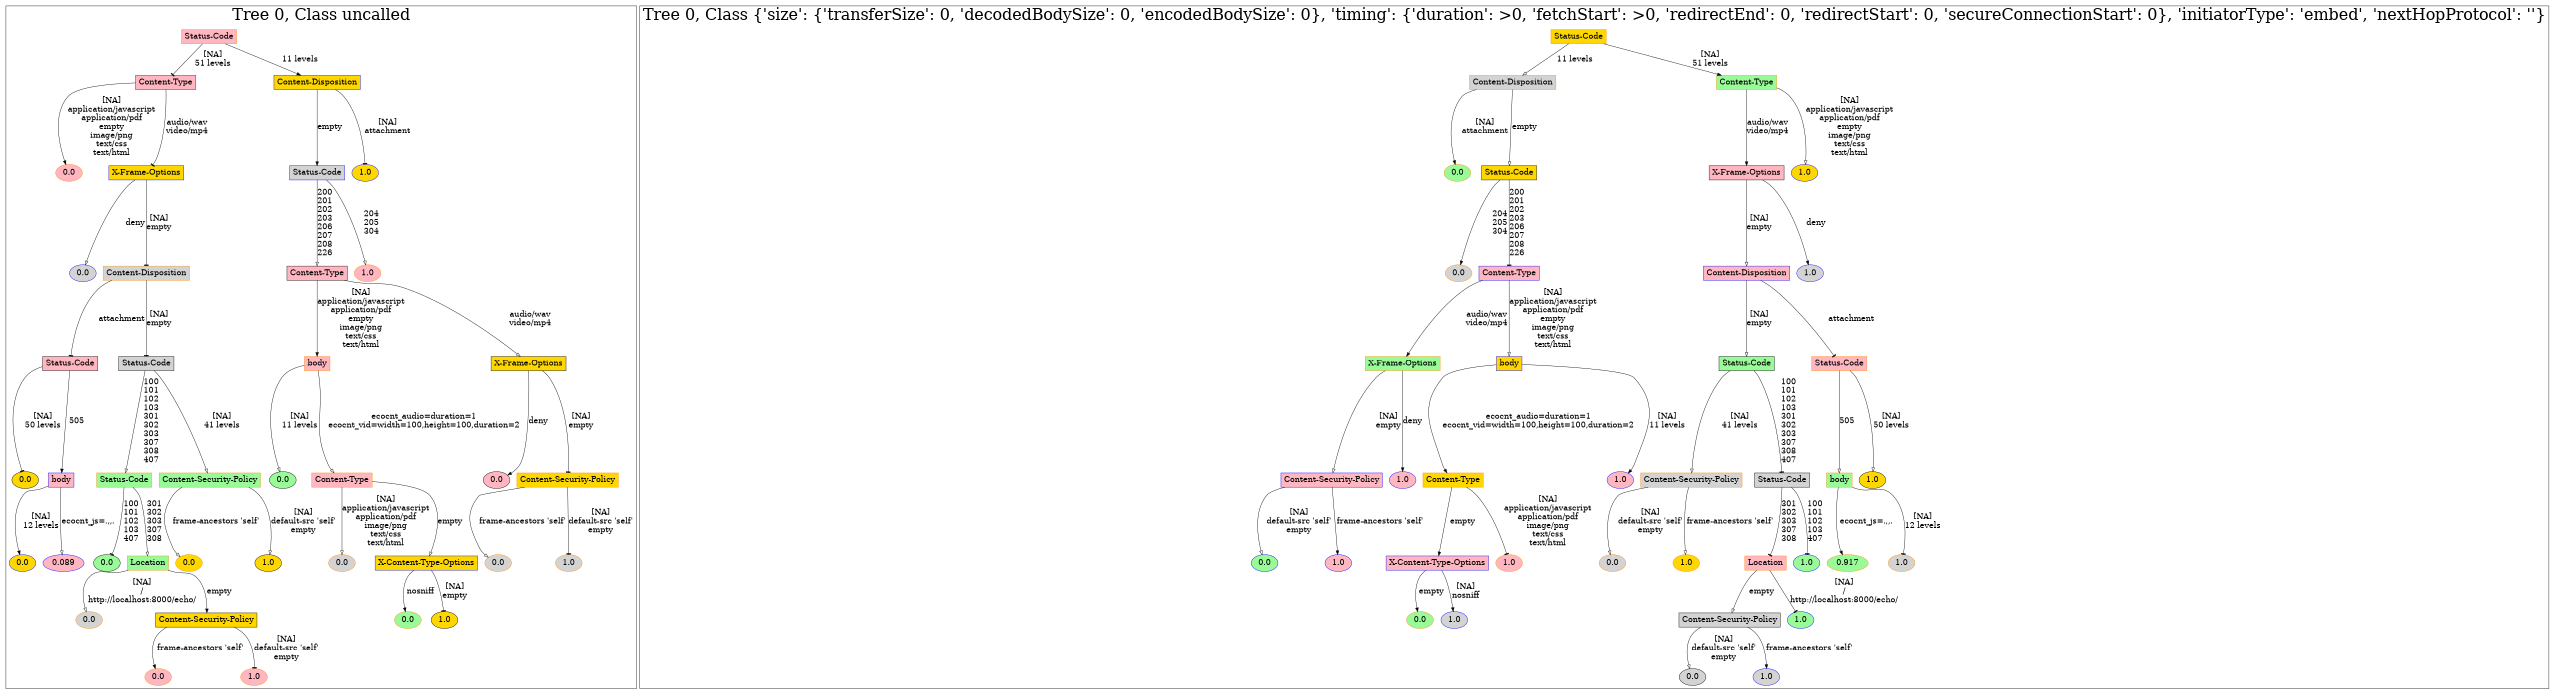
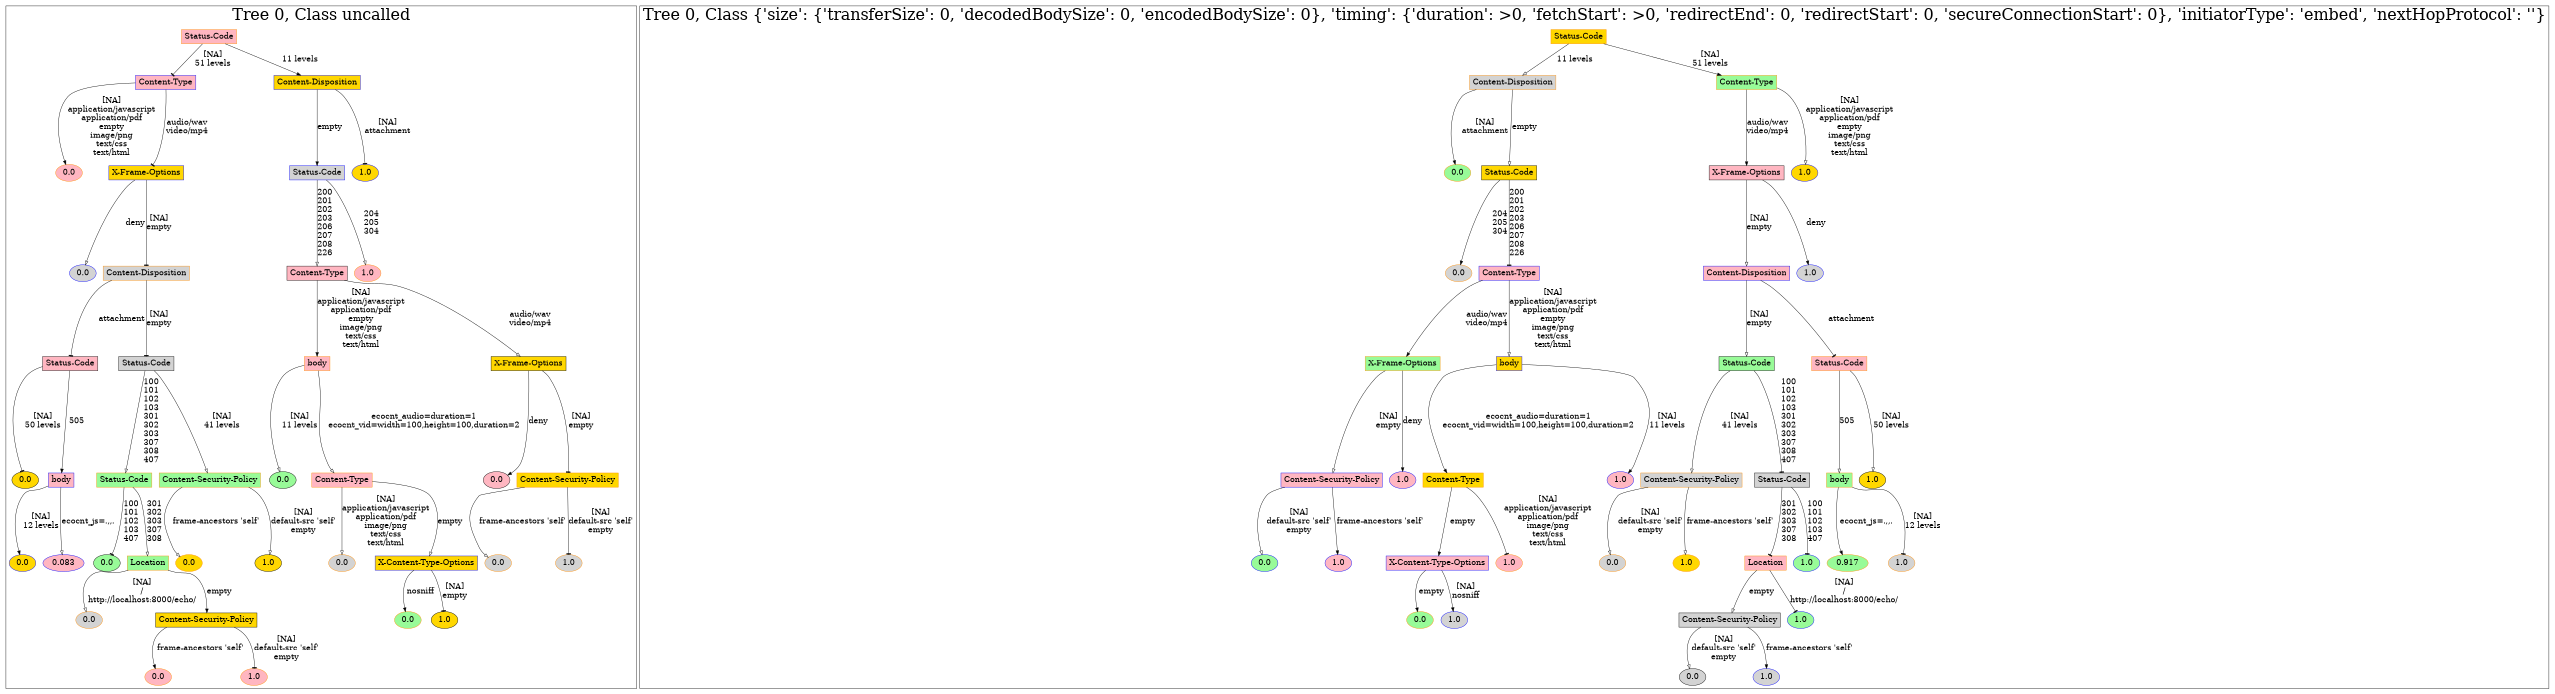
  digraph {
    node [fontsize=20 style=filled fillcolor=lightpink color=darkorange]
    edge [fontsize=20 arrowhead=onormal]
    n1 [label="Status-Code" shape=box]
    n2 [label="Content-Type" shape=box color=blue]
    n3 [label="Content-Disposition" shape=box fillcolor=gold color=blue]
    n4 [label=0.0]
    n5 [label="X-Frame-Options" shape=box fillcolor=gold color=blue]
    n6 [label="Status-Code" shape=box fillcolor=lightgrey color=blue]
    n7 [label=1.0 fillcolor=gold color=blue]
    n8 [label=0.0 fillcolor=lightgrey color=blue]
    n9 [label="Content-Disposition" shape=box fillcolor=lightgrey]
    n10 [label="Content-Type" shape=box color=black]
    n11 [label=1.0]
    n12 [label="Status-Code" shape=box color=black]
    n13 [label="Status-Code" shape=box fillcolor=lightgrey color=black]
    n14 [label=body shape=box]
    n15 [label="X-Frame-Options" shape=box fillcolor=gold color=black]
    n16 [label=0.0 fillcolor=gold color=black]
    n17 [label=body shape=box color=blue]
    n18 [label="Status-Code" shape=box fillcolor=palegreen]
    n19 [label="Content-Security-Policy" shape=box fillcolor=palegreen]
    n20 [label=0.0 fillcolor=palegreen color=black]
    n21 [label="Content-Type" shape=box]
    n22 [label=0.0 color=black]
    n23 [label="Content-Security-Policy" shape=box fillcolor=gold]
    n24 [label=0.0 fillcolor=gold color=blue]
-   n25 [label=0.089 color=blue]
+   n25 [label=0.083 color=blue]
    n26 [label=0.0 fillcolor=palegreen color=black]
    n27 [label=Location shape=box fillcolor=palegreen]
    n28 [label=0.0 fillcolor=gold]
    n29 [label=1.0 fillcolor=gold color=black]
    n30 [label=0.0 fillcolor=lightgrey]
    n31 [label="X-Content-Type-Options" shape=box fillcolor=gold color=blue]
    n32 [label=0.0 fillcolor=lightgrey]
    n33 [label=1.0 fillcolor=lightgrey]
    n34 [label=0.0 fillcolor=lightgrey]
    n35 [label="Content-Security-Policy" shape=box fillcolor=gold color=black]
    n36 [label=0.0 fillcolor=palegreen]
    n37 [label=1.0 fillcolor=gold color=black]
    n38 [label=0.0]
    n39 [label=1.0]
    n40 [label="Status-Code" shape=box fillcolor=gold]
    n41 [label="Content-Disposition" shape=box fillcolor=lightgrey]
    n42 [label="Content-Type" shape=box fillcolor=palegreen]
    n43 [label=0.0 fillcolor=palegreen]
    n44 [label="Status-Code" shape=box fillcolor=gold color=black]
    n45 [label="X-Frame-Options" shape=box color=black]
    n46 [label=1.0 fillcolor=gold color=blue]
    n47 [label=0.0 fillcolor=lightgrey]
    n48 [label="Content-Type" shape=box color=blue]
    n49 [label="Content-Disposition" shape=box color=blue]
    n50 [label=1.0 fillcolor=lightgrey color=blue]
    n51 [label="X-Frame-Options" shape=box fillcolor=palegreen]
    n52 [label=body shape=box fillcolor=gold color=blue]
    n53 [label="Status-Code" shape=box fillcolor=palegreen color=black]
    n54 [label="Status-Code" shape=box]
    n55 [label="Content-Security-Policy" shape=box color=blue]
    n56 [label=1.0 color=blue]
    n57 [label="Content-Type" shape=box fillcolor=gold]
    n58 [label=1.0 color=blue]
    n59 [label="Content-Security-Policy" shape=box fillcolor=lightgrey]
    n60 [label="Status-Code" shape=box fillcolor=lightgrey color=black]
    n61 [label=body shape=box fillcolor=palegreen]
    n62 [label=1.0 fillcolor=gold color=black]
    n63 [label=0.0 fillcolor=palegreen color=blue]
    n64 [label=1.0 color=blue]
    n65 [label="X-Content-Type-Options" shape=box color=blue]
    n66 [label=1.0]
    n67 [label=0.0 fillcolor=lightgrey]
    n68 [label=1.0 fillcolor=gold]
    n69 [label=Location shape=box]
    n70 [label=1.0 fillcolor=palegreen color=blue]
    n71 [label=0.917 fillcolor=palegreen]
    n72 [label=1.0 fillcolor=lightgrey]
    n73 [label=0.0 fillcolor=palegreen]
    n74 [label=1.0 fillcolor=lightgrey color=blue]
    n75 [label="Content-Security-Policy" shape=box fillcolor=lightgrey color=black]
    n76 [label=1.0 fillcolor=palegreen color=blue]
    n77 [label=0.0 fillcolor=lightgrey color=black]
    n78 [label=1.0 fillcolor=lightgrey color=blue]
    subgraph cluster_1 {
      fontsize=40
      label="Tree 0, Class uncalled"
      subgraph sub_2 {
        fontsize=40
        label="Tree 0, Class uncalled"
        n1
      }
      subgraph sub_3 {
        fontsize=40
        label="Tree 0, Class uncalled"
        n2
        n3
      }
      subgraph sub_4 {
        fontsize=40
        label="Tree 0, Class uncalled"
        n4
        n5
        n6
        n7
      }
      subgraph sub_5 {
        fontsize=40
        label="Tree 0, Class uncalled"
        n8
        n9
        n10
        n11
      }
      subgraph sub_6 {
        fontsize=40
        label="Tree 0, Class uncalled"
        n12
        n13
        n14
        n15
      }
      subgraph sub_7 {
        fontsize=40
        label="Tree 0, Class uncalled"
        n16
        n17
        n18
        n19
        n20
        n21
        n22
        n23
      }
      subgraph sub_8 {
        fontsize=40
        label="Tree 0, Class uncalled"
        n24
        n25
        n26
        n27
        n28
        n29
        n30
        n31
        n32
        n33
      }
      subgraph sub_9 {
        fontsize=40
        label="Tree 0, Class uncalled"
        n34
        n35
        n36
        n37
      }
      subgraph sub_10 {
        fontsize=40
        label="Tree 0, Class uncalled"
        n38
        n39
      }
    }
    subgraph cluster_11 {
      fontsize=40
      label="Tree 0, Class {'size': {'transferSize': 0, 'decodedBodySize': 0, 'encodedBodySize': 0}, 'timing': {'duration': >0, 'fetchStart': >0, 'redirectEnd': 0, 'redirectStart': 0, 'secureConnectionStart': 0}, 'initiatorType': 'embed', 'nextHopProtocol': ''}"
      subgraph sub_12 {
        fontsize=40
        label="Tree 0, Class {'size': {'transferSize': 0, 'decodedBodySize': 0, 'encodedBodySize': 0}, 'timing': {'duration': >0, 'fetchStart': >0, 'redirectEnd': 0, 'redirectStart': 0, 'secureConnectionStart': 0}, 'initiatorType': 'embed', 'nextHopProtocol': ''}"
        n40
      }
      subgraph sub_13 {
        fontsize=40
        label="Tree 0, Class {'size': {'transferSize': 0, 'decodedBodySize': 0, 'encodedBodySize': 0}, 'timing': {'duration': >0, 'fetchStart': >0, 'redirectEnd': 0, 'redirectStart': 0, 'secureConnectionStart': 0}, 'initiatorType': 'embed', 'nextHopProtocol': ''}"
        n41
        n42
      }
      subgraph sub_14 {
        fontsize=40
        label="Tree 0, Class {'size': {'transferSize': 0, 'decodedBodySize': 0, 'encodedBodySize': 0}, 'timing': {'duration': >0, 'fetchStart': >0, 'redirectEnd': 0, 'redirectStart': 0, 'secureConnectionStart': 0}, 'initiatorType': 'embed', 'nextHopProtocol': ''}"
        n43
        n44
        n45
        n46
      }
      subgraph sub_15 {
        fontsize=40
        label="Tree 0, Class {'size': {'transferSize': 0, 'decodedBodySize': 0, 'encodedBodySize': 0}, 'timing': {'duration': >0, 'fetchStart': >0, 'redirectEnd': 0, 'redirectStart': 0, 'secureConnectionStart': 0}, 'initiatorType': 'embed', 'nextHopProtocol': ''}"
        n47
        n48
        n49
        n50
      }
      subgraph sub_16 {
        fontsize=40
        label="Tree 0, Class {'size': {'transferSize': 0, 'decodedBodySize': 0, 'encodedBodySize': 0}, 'timing': {'duration': >0, 'fetchStart': >0, 'redirectEnd': 0, 'redirectStart': 0, 'secureConnectionStart': 0}, 'initiatorType': 'embed', 'nextHopProtocol': ''}"
        n51
        n52
        n53
        n54
      }
      subgraph sub_17 {
        fontsize=40
        label="Tree 0, Class {'size': {'transferSize': 0, 'decodedBodySize': 0, 'encodedBodySize': 0}, 'timing': {'duration': >0, 'fetchStart': >0, 'redirectEnd': 0, 'redirectStart': 0, 'secureConnectionStart': 0}, 'initiatorType': 'embed', 'nextHopProtocol': ''}"
        n55
        n56
        n57
        n58
        n59
        n60
        n61
        n62
      }
      subgraph sub_18 {
        fontsize=40
        label="Tree 0, Class {'size': {'transferSize': 0, 'decodedBodySize': 0, 'encodedBodySize': 0}, 'timing': {'duration': >0, 'fetchStart': >0, 'redirectEnd': 0, 'redirectStart': 0, 'secureConnectionStart': 0}, 'initiatorType': 'embed', 'nextHopProtocol': ''}"
        n63
        n64
        n65
        n66
        n67
        n68
        n69
        n70
        n71
        n72
      }
      subgraph sub_19 {
        fontsize=40
        label="Tree 0, Class {'size': {'transferSize': 0, 'decodedBodySize': 0, 'encodedBodySize': 0}, 'timing': {'duration': >0, 'fetchStart': >0, 'redirectEnd': 0, 'redirectStart': 0, 'secureConnectionStart': 0}, 'initiatorType': 'embed', 'nextHopProtocol': ''}"
        n73
        n74
        n75
        n76
      }
      subgraph sub_20 {
        fontsize=40
        label="Tree 0, Class {'size': {'transferSize': 0, 'decodedBodySize': 0, 'encodedBodySize': 0}, 'timing': {'duration': >0, 'fetchStart': >0, 'redirectEnd': 0, 'redirectStart': 0, 'secureConnectionStart': 0}, 'initiatorType': 'embed', 'nextHopProtocol': ''}"
        n77
        n78
      }
    }
    n1 -> n2 [label="[NA]\n51 levels\n" arrowhead=tee]
    n1 -> n3 [label="11 levels\n" arrowhead=normal]
    n2 -> n4 [label="[NA]\napplication/javascript\napplication/pdf\nempty\nimage/png\ntext/css\ntext/html\n" arrowhead=normal]
    n2 -> n5 [label="audio/wav\nvideo/mp4\n" arrowhead=tee]
    n3 -> n6 [label="empty\n" arrowhead=normal]
    n3 -> n7 [label="[NA]\nattachment\n" arrowhead=tee]
    n5 -> n8 [label="deny\n"]
    n5 -> n9 [label="[NA]\nempty\n" arrowhead=tee]
    n6 -> n10 [label="200\n201\n202\n203\n206\n207\n208\n226\n"]
    n6 -> n11 [label="204\n205\n304\n"]
    n9 -> n12 [label="attachment\n" arrowhead=tee]
    n9 -> n13 [label="[NA]\nempty\n" arrowhead=tee]
    n10 -> n14 [label="[NA]\napplication/javascript\napplication/pdf\nempty\nimage/png\ntext/css\ntext/html\n" arrowhead=normal]
    n10 -> n15 [label="audio/wav\nvideo/mp4\n"]
    n12 -> n16 [label="[NA]\n50 levels\n" arrowhead=tee]
    n12 -> n17 [label="505\n" arrowhead=normal]
    n13 -> n18 [label="100\n101\n102\n103\n301\n302\n303\n307\n308\n407\n"]
    n13 -> n19 [label="[NA]\n41 levels\n"]
    n14 -> n20 [label="[NA]\n11 levels\n"]
    n14 -> n21 [label="ecocnt_audio=duration=1\necocnt_vid=width=100,height=100,duration=2\n"]
    n15 -> n22 [label="deny\n" arrowhead=normal]
    n15 -> n23 [label="[NA]\nempty\n" arrowhead=tee]
    n17 -> n24 [label="[NA]\n12 levels\n" arrowhead=normal]
    n17 -> n25 [label="ecocnt_js=.,,.\n"]
    n18 -> n26 [label="100\n101\n102\n103\n407\n" arrowhead=tee]
    n18 -> n27 [label="301\n302\n303\n307\n308\n"]
    n19 -> n28 [label="frame-ancestors 'self'\n"]
    n19 -> n29 [label="[NA]\ndefault-src 'self'\nempty\n"]
    n21 -> n30 [label="[NA]\napplication/javascript\napplication/pdf\nimage/png\ntext/css\ntext/html\n"]
    n21 -> n31 [label="empty\n"]
    n23 -> n32 [label="frame-ancestors 'self'\n"]
    n23 -> n33 [label="[NA]\ndefault-src 'self'\nempty\n" arrowhead=tee]
    n27 -> n34 [label="[NA]\n/\nhttp://localhost:8000/echo/\n"]
    n27 -> n35 [label="empty\n" arrowhead=normal]
    n31 -> n36 [label="nosniff\n" arrowhead=normal]
    n31 -> n37 [label="[NA]\nempty\n" arrowhead=tee]
    n35 -> n38 [label="frame-ancestors 'self'\n" arrowhead=normal]
    n35 -> n39 [label="[NA]\ndefault-src 'self'\nempty\n" arrowhead=tee]
    n40 -> n41 [label="11 levels\n"]
    n40 -> n42 [label="[NA]\n51 levels\n" arrowhead=normal]
    n41 -> n43 [label="[NA]\nattachment\n" arrowhead=normal]
    n41 -> n44 [label="empty\n"]
    n42 -> n45 [label="audio/wav\nvideo/mp4\n" arrowhead=normal]
    n42 -> n46 [label="[NA]\napplication/javascript\napplication/pdf\nempty\nimage/png\ntext/css\ntext/html\n"]
    n44 -> n47 [label="204\n205\n304\n" arrowhead=normal]
    n44 -> n48 [label="200\n201\n202\n203\n206\n207\n208\n226\n" arrowhead=tee]
    n45 -> n49 [label="[NA]\nempty\n"]
    n45 -> n50 [label="deny\n" arrowhead=normal]
    n48 -> n51 [label="audio/wav\nvideo/mp4\n" arrowhead=normal]
    n48 -> n52 [label="[NA]\napplication/javascript\napplication/pdf\nempty\nimage/png\ntext/css\ntext/html\n"]
    n49 -> n53 [label="[NA]\nempty\n"]
    n49 -> n54 [label="attachment\n" arrowhead=tee]
    n51 -> n55 [label="[NA]\nempty\n"]
    n51 -> n56 [label="deny\n" arrowhead=normal]
    n52 -> n57 [label="ecocnt_audio=duration=1\necocnt_vid=width=100,height=100,duration=2\n" arrowhead=normal]
    n52 -> n58 [label="[NA]\n11 levels\n" arrowhead=normal]
    n53 -> n59 [label="[NA]\n41 levels\n"]
    n53 -> n60 [label="100\n101\n102\n103\n301\n302\n303\n307\n308\n407\n" arrowhead=tee]
    n54 -> n61 [label="505\n"]
    n54 -> n62 [label="[NA]\n50 levels\n"]
    n55 -> n63 [label="[NA]\ndefault-src 'self'\nempty\n"]
    n55 -> n64 [label="frame-ancestors 'self'\n" arrowhead=normal]
    n57 -> n65 [label="empty\n" arrowhead=normal]
    n57 -> n66 [label="[NA]\napplication/javascript\napplication/pdf\nimage/png\ntext/css\ntext/html\n" arrowhead=tee]
    n59 -> n67 [label="[NA]\ndefault-src 'self'\nempty\n"]
    n59 -> n68 [label="frame-ancestors 'self'\n"]
    n60 -> n69 [label="301\n302\n303\n307\n308\n" arrowhead=tee]
    n60 -> n70 [label="100\n101\n102\n103\n407\n" arrowhead=tee]
    n61 -> n71 [label="ecocnt_js=.,,.\n" arrowhead=normal]
    n61 -> n72 [label="[NA]\n12 levels\n" arrowhead=tee]
    n65 -> n73 [label="empty\n" arrowhead=normal]
    n65 -> n74 [label="[NA]\nnosniff\n" arrowhead=normal]
    n69 -> n75 [label="empty\n"]
    n69 -> n76 [label="[NA]\n/\nhttp://localhost:8000/echo/\n" arrowhead=tee]
    n75 -> n77 [label="[NA]\ndefault-src 'self'\nempty\n"]
    n75 -> n78 [label="frame-ancestors 'self'\n" arrowhead=normal]
  }
